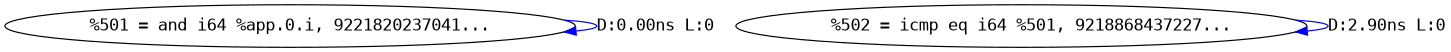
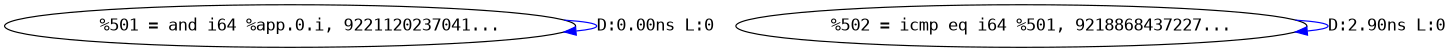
  digraph {
    fontname="DejaVu Sans Mono"
    node [fontname="DejaVu Sans Mono"]
    edge [color=blue fontname="DejaVu Sans Mono"]
-   n1 [label="%501 = and i64 %app.0.i, 9221820237041..."]
+   n1 [label="  %501 = and i64 %app.0.i, 9221120237041..."]
    n2 [label="  %502 = icmp eq i64 %501, 9218868437227..."]
    n1 -> n1 [label="D:0.00ns L:0"]
    n2 -> n2 [label="D:2.90ns L:0"]
  }
